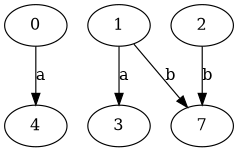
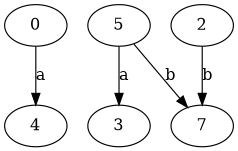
  strict digraph {
    0
    4
-   1
+   1 [label=5]
    7
    3
    2
    0 -> 4 [label=a]
    1 -> 7 [label=b]
    1 -> 3 [label=a]
    2 -> 7 [label=b]
  }
